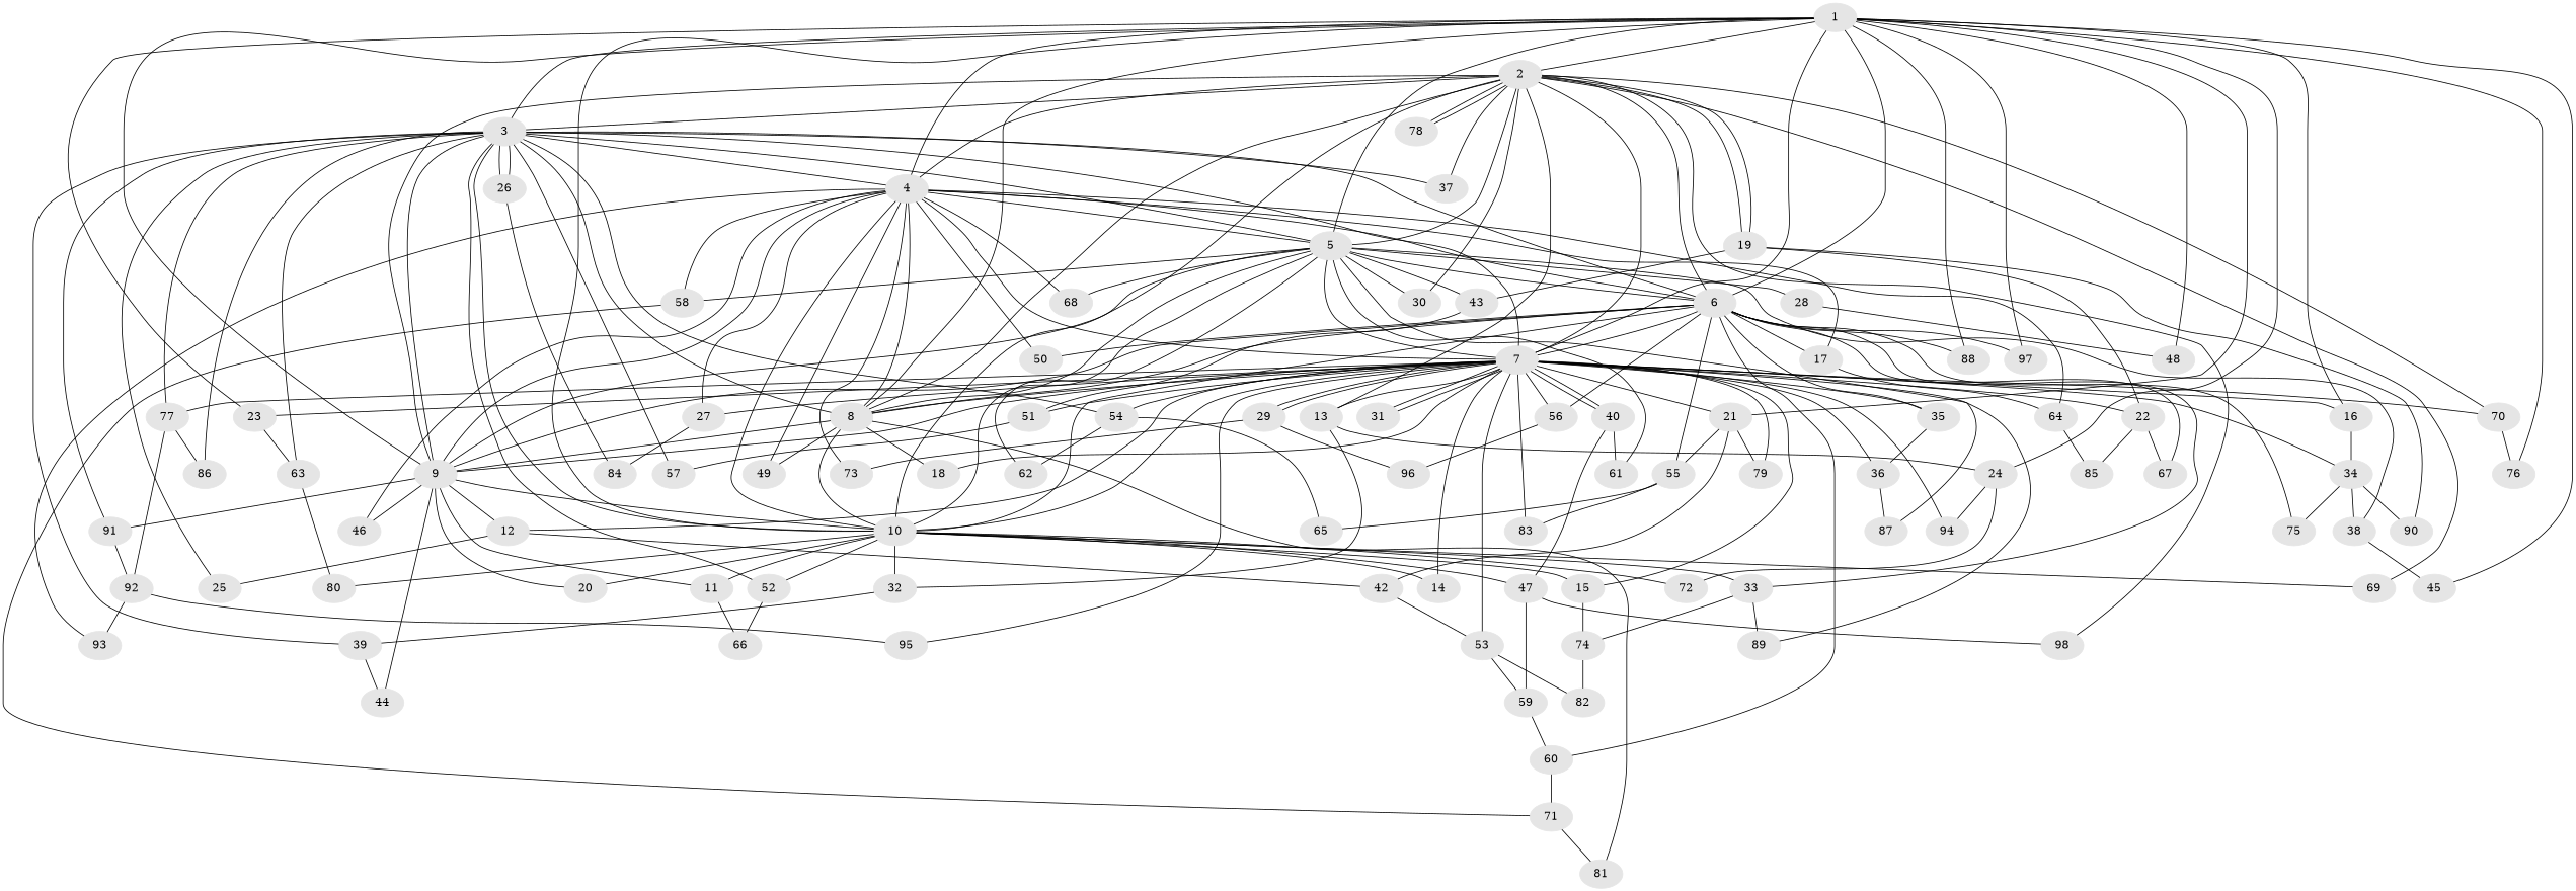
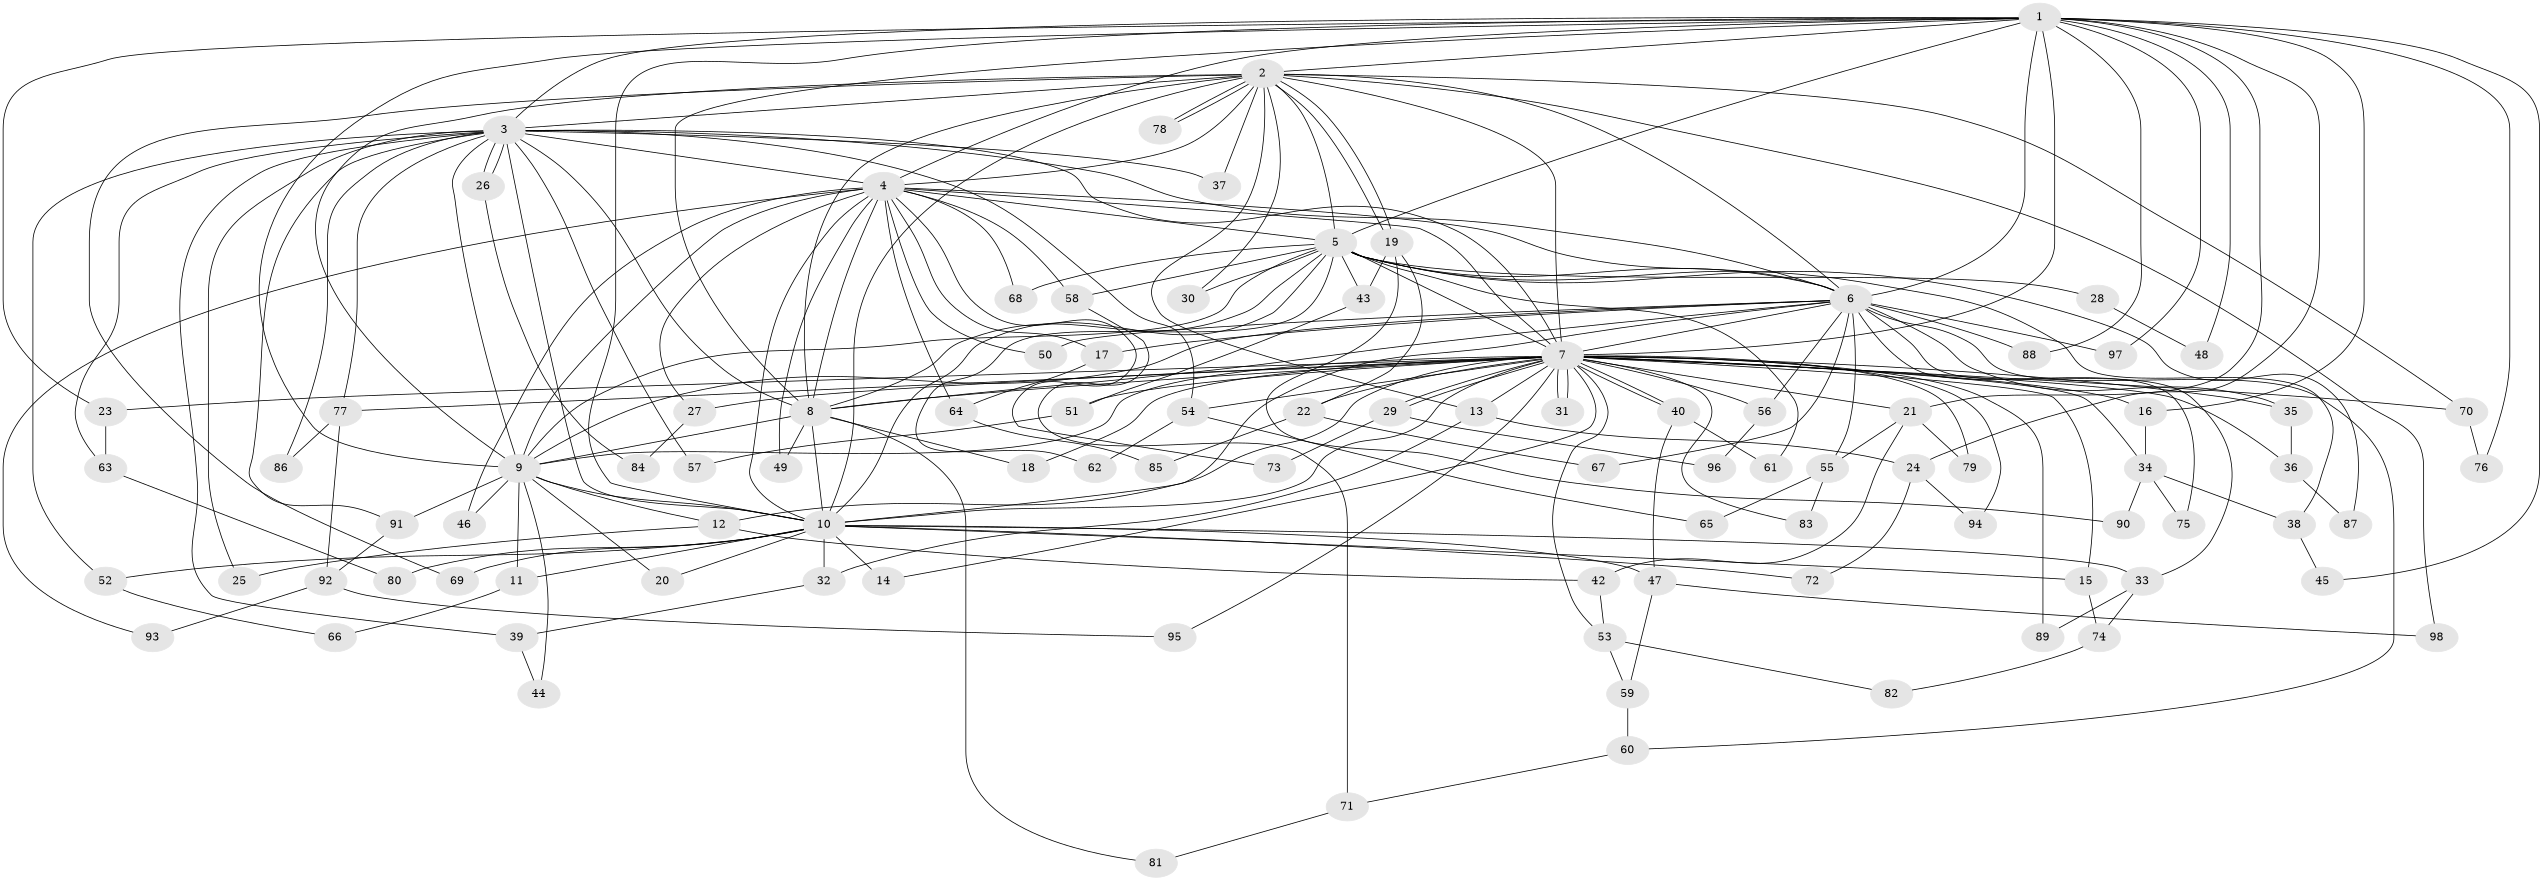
  graph {
    node [color=gray90 style=filled]
    1
    2
    3
    4
    5
    6
    7
    8
    9
    10
    16
    21
    23
    24
    45
    48
    76
    88
    97
    13
    19
    30
    37
    69
    70
    78
    98
    25
    26
    39
    52
    54
    57
    63
    77
    86
    91
    17
    27
    46
    49
    50
    58
    64
    68
    73
    93
    28
    38
    43
    61
    62
    87
    33
    35
    55
    56
    60
    67
    75
    12
    14
    15
    18
    22
    29
    31
    34
    36
    40
    51
    53
    79
    83
    89
    94
    95
    81
    11
    20
    44
    32
    47
    72
    80
    42
    90
    84
    66
    65
    92
    71
    85
    74
    96
    59
    82
    1 -- 2
    1 -- 3
    1 -- 4
    1 -- 5
    1 -- 6
    1 -- 7
    1 -- 8
    1 -- 9
    1 -- 10
    1 -- 16
    1 -- 21
    1 -- 23
    1 -- 24
    1 -- 45
    1 -- 48
    1 -- 76
    1 -- 88
    1 -- 97
    2 -- 3
    2 -- 4
    2 -- 5
    2 -- 6
    2 -- 7
    2 -- 8
    2 -- 9
    2 -- 10
    2 -- 13
    2 -- 19
    2 -- 19
    2 -- 30
    2 -- 37
    2 -- 69
    2 -- 70
    2 -- 78
    2 -- 78
    2 -- 98
    3 -- 4
-   3 -- 5
    3 -- 6
    3 -- 7
    3 -- 8
    3 -- 9
    3 -- 10
    3 -- 37
    3 -- 25
    3 -- 26
    3 -- 26
    3 -- 39
    3 -- 52
    3 -- 54
    3 -- 57
    3 -- 63
    3 -- 77
    3 -- 86
    3 -- 91
    4 -- 5
    4 -- 6
    4 -- 7
    4 -- 8
    4 -- 9
    4 -- 10
    4 -- 17
    4 -- 27
    4 -- 46
    4 -- 49
    4 -- 50
    4 -- 58
    4 -- 64
    4 -- 68
    4 -- 73
    4 -- 93
    5 -- 6
    5 -- 7
    5 -- 8
    5 -- 9
    5 -- 10
    5 -- 30
    5 -- 58
    5 -- 68
    5 -- 28
    5 -- 38
    5 -- 43
    5 -- 61
    5 -- 62
    5 -- 87
    6 -- 7
    6 -- 8
    6 -- 9
    6 -- 10
    6 -- 88
    6 -- 97
    6 -- 17
    6 -- 50
    6 -- 33
    6 -- 35
    6 -- 55
    6 -- 56
    6 -- 60
    6 -- 67
    6 -- 75
    7 -- 8
    7 -- 9
    7 -- 10
    7 -- 16
    7 -- 21
    7 -- 23
    7 -- 13
    7 -- 70
    7 -- 54
    7 -- 77
    7 -- 27
    7 -- 35
    7 -- 56
    7 -- 12
    7 -- 14
    7 -- 15
    7 -- 18
    7 -- 22
    7 -- 29
    7 -- 29
    7 -- 31
    7 -- 31
    7 -- 34
    7 -- 36
    7 -- 40
    7 -- 40
    7 -- 51
    7 -- 53
    7 -- 79
    7 -- 83
    7 -- 89
    7 -- 94
    7 -- 95
    8 -- 9
    8 -- 10
    8 -- 49
    8 -- 18
    8 -- 81
    9 -- 10
    9 -- 91
    9 -- 46
    9 -- 12
    9 -- 11
    9 -- 20
    9 -- 44
    10 -- 69
    10 -- 52
    10 -- 33
    10 -- 14
    10 -- 15
    10 -- 11
    10 -- 20
    10 -- 32
    10 -- 47
    10 -- 72
    10 -- 80
    16 -- 34
    21 -- 55
    21 -- 79
    21 -- 42
    23 -- 63
    24 -- 94
    24 -- 72
    13 -- 24
    13 -- 32
    19 -- 43
    19 -- 22
    19 -- 90
    70 -- 76
    26 -- 84
    39 -- 44
    52 -- 66
    54 -- 62
    54 -- 65
    63 -- 80
    77 -- 86
    77 -- 92
    91 -- 92
    17 -- 64
    27 -- 84
    58 -- 71
    64 -- 85
    28 -- 48
    38 -- 45
    43 -- 51
    33 -- 89
    33 -- 74
    35 -- 36
    55 -- 83
    55 -- 65
    56 -- 96
    60 -- 71
    12 -- 25
    12 -- 42
    15 -- 74
    22 -- 67
    22 -- 85
    29 -- 73
    29 -- 96
    34 -- 38
    34 -- 75
    34 -- 90
    36 -- 87
    40 -- 61
    40 -- 47
    51 -- 57
    53 -- 59
    53 -- 82
    11 -- 66
    32 -- 39
    47 -- 98
    47 -- 59
    42 -- 53
    92 -- 93
    92 -- 95
    71 -- 81
    74 -- 82
    59 -- 60
  }
